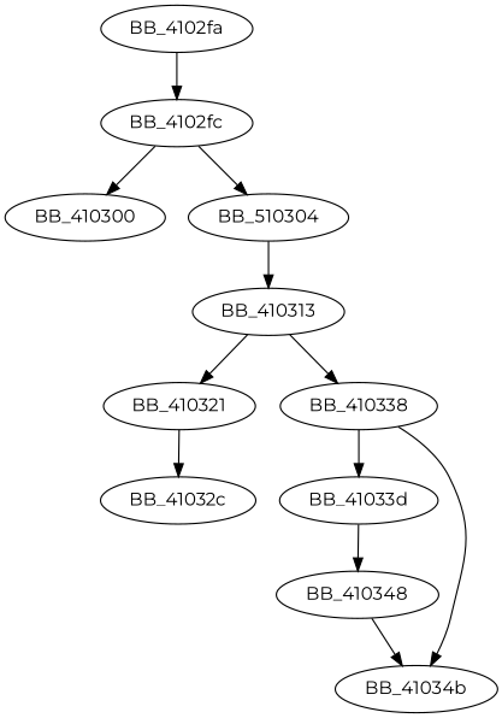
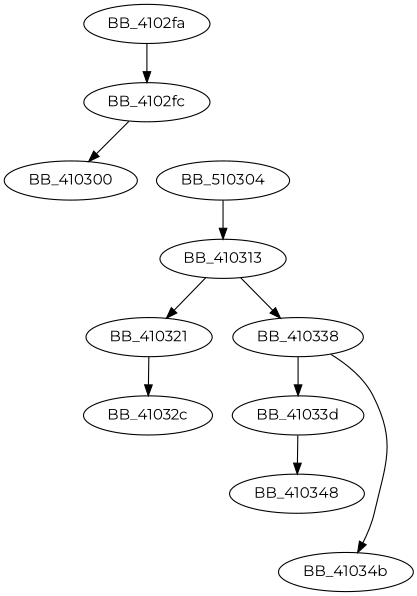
  digraph {
    fontname=Montserrat
    node [fontname=Montserrat]
    edge [fontname=Montserrat]
    BB_4102fa
    BB_4102fc
    BB_410300
    n4 [label=BB_510304]
    BB_410313
    BB_410321
    BB_410338
    BB_41032c
    BB_41033d
    BB_41034b
    BB_410348
    BB_4102fa -> BB_4102fc
    BB_4102fc -> BB_410300
-   BB_4102fc -> n4
    n4 -> BB_410313
    BB_410313 -> BB_410321
    BB_410313 -> BB_410338
    BB_410321 -> BB_41032c
    BB_410338 -> BB_41033d
    BB_410338 -> BB_41034b
    BB_41033d -> BB_410348
-   BB_410348 -> BB_41034b
  }
